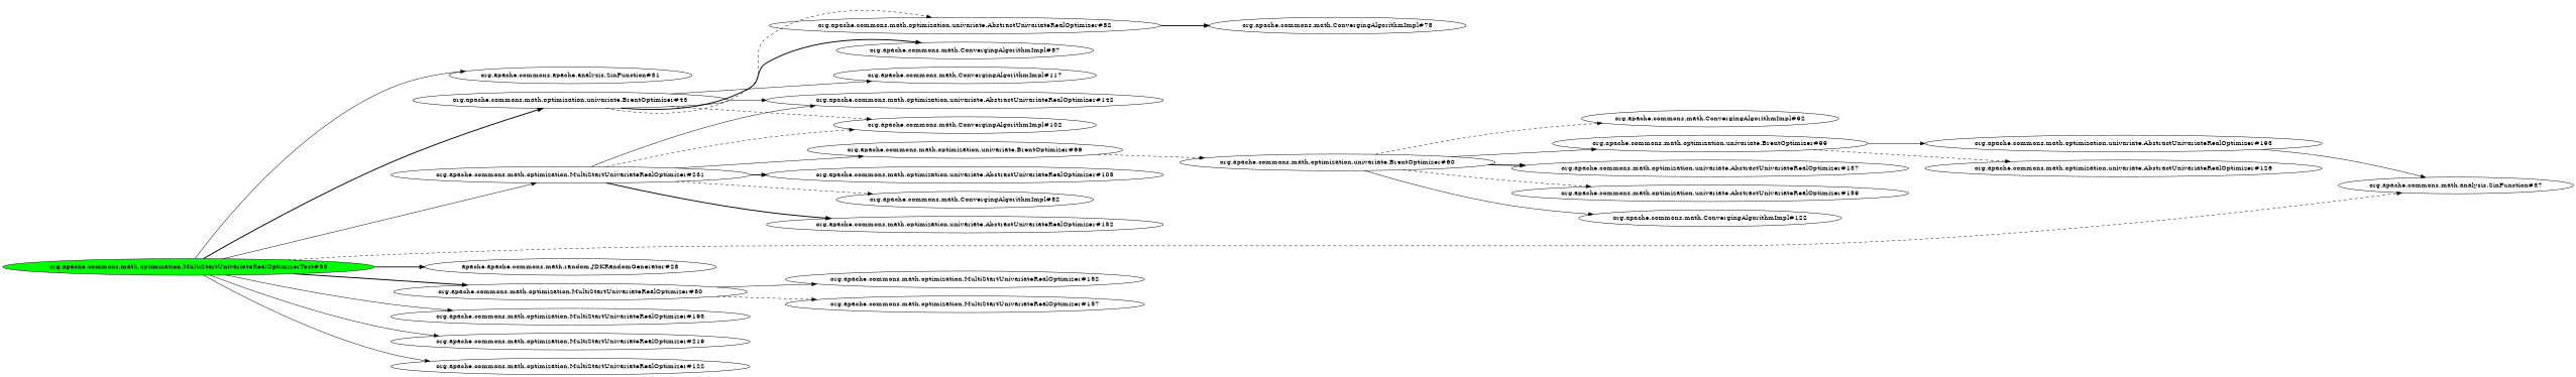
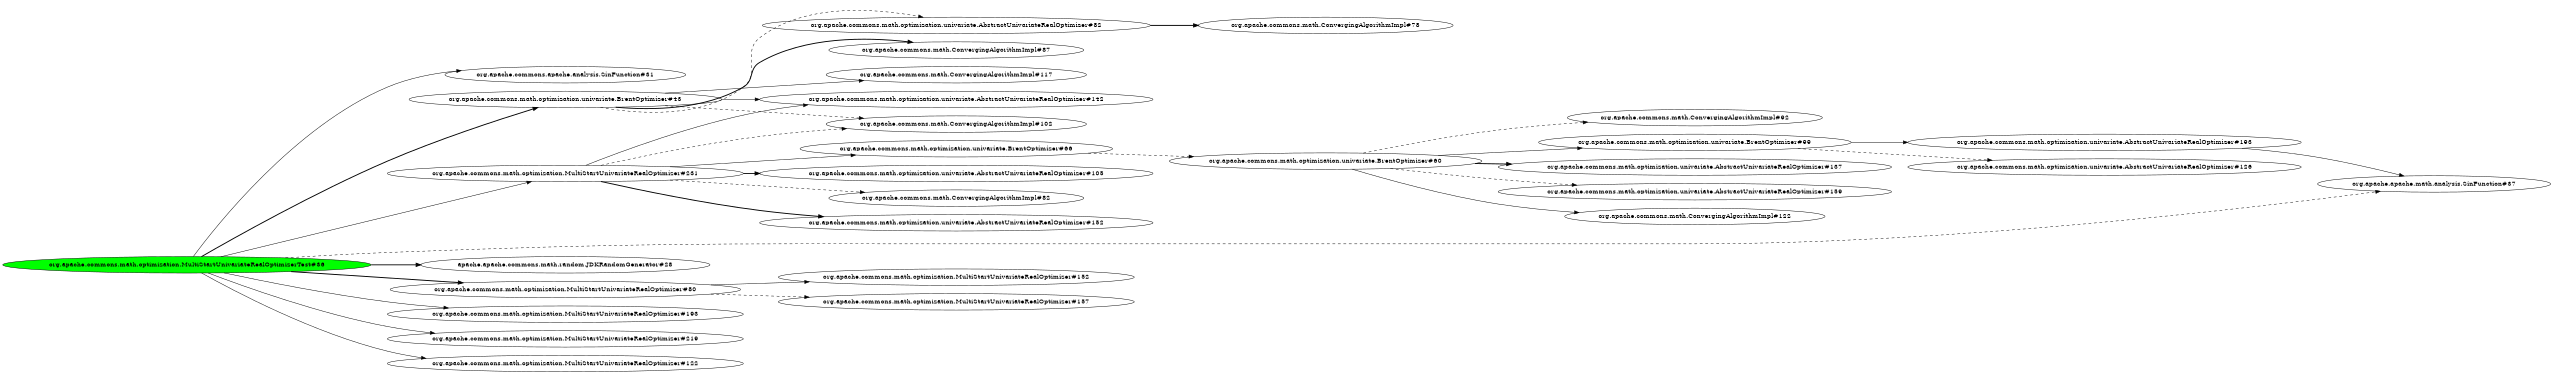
  digraph {
    rankdir=LR
    edge [style=solid]
    "org.apache.commons.math.optimization.MultiStartUnivariateRealOptimizerTest#36" [fillcolor=green style=filled]
    n2 [label="org.apache.commons.apache.analysis.SinFunction#31"]
    "org.apache.commons.math.optimization.univariate.BrentOptimizer#43"
    n4 [label="apache.apache.commons.math.random.JDKRandomGenerator#28"]
    "org.apache.commons.math.optimization.MultiStartUnivariateRealOptimizer#80"
    "org.apache.commons.math.optimization.MultiStartUnivariateRealOptimizer#231"
-   "org.apache.commons.math.analysis.SinFunction#37"
+   "org.apache.commons.math.analysis.SinFunction#37" [label="org.apache.apache.math.analysis.SinFunction#37"]
    "org.apache.commons.math.optimization.MultiStartUnivariateRealOptimizer#193"
    "org.apache.commons.math.optimization.MultiStartUnivariateRealOptimizer#219"
    "org.apache.commons.math.optimization.MultiStartUnivariateRealOptimizer#122"
    "org.apache.commons.math.optimization.univariate.AbstractUnivariateRealOptimizer#82"
    "org.apache.commons.math.optimization.univariate.AbstractUnivariateRealOptimizer#142"
    "org.apache.commons.math.ConvergingAlgorithmImpl#102"
    "org.apache.commons.math.ConvergingAlgorithmImpl#87"
    "org.apache.commons.math.ConvergingAlgorithmImpl#117"
    "org.apache.commons.math.optimization.MultiStartUnivariateRealOptimizer#152"
    "org.apache.commons.math.optimization.MultiStartUnivariateRealOptimizer#157"
    "org.apache.commons.math.optimization.univariate.BrentOptimizer#66"
    "org.apache.commons.math.optimization.univariate.AbstractUnivariateRealOptimizer#105"
    "org.apache.commons.math.ConvergingAlgorithmImpl#82"
    "org.apache.commons.math.optimization.univariate.AbstractUnivariateRealOptimizer#152"
    "org.apache.commons.math.ConvergingAlgorithmImpl#78"
    "org.apache.commons.math.optimization.univariate.BrentOptimizer#60"
    "org.apache.commons.math.optimization.univariate.AbstractUnivariateRealOptimizer#137"
    "org.apache.commons.math.optimization.univariate.AbstractUnivariateRealOptimizer#159"
    "org.apache.commons.math.ConvergingAlgorithmImpl#122"
    "org.apache.commons.math.ConvergingAlgorithmImpl#92"
    "org.apache.commons.math.optimization.univariate.BrentOptimizer#99"
    "org.apache.commons.math.optimization.univariate.AbstractUnivariateRealOptimizer#193"
    "org.apache.commons.math.optimization.univariate.AbstractUnivariateRealOptimizer#126"
    "org.apache.commons.math.optimization.MultiStartUnivariateRealOptimizerTest#36" -> n2
    "org.apache.commons.math.optimization.MultiStartUnivariateRealOptimizerTest#36" -> "org.apache.commons.math.optimization.univariate.BrentOptimizer#43" [style=bold]
    "org.apache.commons.math.optimization.MultiStartUnivariateRealOptimizerTest#36" -> n4 [style=bold]
    "org.apache.commons.math.optimization.MultiStartUnivariateRealOptimizerTest#36" -> "org.apache.commons.math.optimization.MultiStartUnivariateRealOptimizer#80" [style=bold]
    "org.apache.commons.math.optimization.MultiStartUnivariateRealOptimizerTest#36" -> "org.apache.commons.math.optimization.MultiStartUnivariateRealOptimizer#231"
    "org.apache.commons.math.optimization.MultiStartUnivariateRealOptimizerTest#36" -> "org.apache.commons.math.analysis.SinFunction#37" [style=dashed]
    "org.apache.commons.math.optimization.MultiStartUnivariateRealOptimizerTest#36" -> "org.apache.commons.math.optimization.MultiStartUnivariateRealOptimizer#193"
    "org.apache.commons.math.optimization.MultiStartUnivariateRealOptimizerTest#36" -> "org.apache.commons.math.optimization.MultiStartUnivariateRealOptimizer#219"
    "org.apache.commons.math.optimization.MultiStartUnivariateRealOptimizerTest#36" -> "org.apache.commons.math.optimization.MultiStartUnivariateRealOptimizer#122"
    "org.apache.commons.math.optimization.univariate.BrentOptimizer#43" -> "org.apache.commons.math.optimization.univariate.AbstractUnivariateRealOptimizer#82" [style=dashed]
    "org.apache.commons.math.optimization.univariate.BrentOptimizer#43" -> "org.apache.commons.math.optimization.univariate.AbstractUnivariateRealOptimizer#142"
    "org.apache.commons.math.optimization.univariate.BrentOptimizer#43" -> "org.apache.commons.math.ConvergingAlgorithmImpl#102" [style=dashed]
    "org.apache.commons.math.optimization.univariate.BrentOptimizer#43" -> "org.apache.commons.math.ConvergingAlgorithmImpl#87" [style=bold]
    "org.apache.commons.math.optimization.univariate.BrentOptimizer#43" -> "org.apache.commons.math.ConvergingAlgorithmImpl#117"
    "org.apache.commons.math.optimization.MultiStartUnivariateRealOptimizer#80" -> "org.apache.commons.math.optimization.MultiStartUnivariateRealOptimizer#152"
    "org.apache.commons.math.optimization.MultiStartUnivariateRealOptimizer#80" -> "org.apache.commons.math.optimization.MultiStartUnivariateRealOptimizer#157" [style=dashed]
    "org.apache.commons.math.optimization.MultiStartUnivariateRealOptimizer#231" -> "org.apache.commons.math.optimization.univariate.AbstractUnivariateRealOptimizer#142"
    "org.apache.commons.math.optimization.MultiStartUnivariateRealOptimizer#231" -> "org.apache.commons.math.ConvergingAlgorithmImpl#102" [style=dashed]
    "org.apache.commons.math.optimization.MultiStartUnivariateRealOptimizer#231" -> "org.apache.commons.math.optimization.univariate.BrentOptimizer#66"
    "org.apache.commons.math.optimization.MultiStartUnivariateRealOptimizer#231" -> "org.apache.commons.math.optimization.univariate.AbstractUnivariateRealOptimizer#105" [style=bold]
    "org.apache.commons.math.optimization.MultiStartUnivariateRealOptimizer#231" -> "org.apache.commons.math.ConvergingAlgorithmImpl#82" [style=dashed]
    "org.apache.commons.math.optimization.MultiStartUnivariateRealOptimizer#231" -> "org.apache.commons.math.optimization.univariate.AbstractUnivariateRealOptimizer#152" [style=bold]
    "org.apache.commons.math.optimization.univariate.AbstractUnivariateRealOptimizer#82" -> "org.apache.commons.math.ConvergingAlgorithmImpl#78" [style=bold]
    "org.apache.commons.math.optimization.univariate.BrentOptimizer#66" -> "org.apache.commons.math.optimization.univariate.BrentOptimizer#60" [style=dashed]
    "org.apache.commons.math.optimization.univariate.BrentOptimizer#60" -> "org.apache.commons.math.optimization.univariate.AbstractUnivariateRealOptimizer#137" [style=bold]
    "org.apache.commons.math.optimization.univariate.BrentOptimizer#60" -> "org.apache.commons.math.optimization.univariate.AbstractUnivariateRealOptimizer#159" [style=dashed]
    "org.apache.commons.math.optimization.univariate.BrentOptimizer#60" -> "org.apache.commons.math.ConvergingAlgorithmImpl#122"
    "org.apache.commons.math.optimization.univariate.BrentOptimizer#60" -> "org.apache.commons.math.ConvergingAlgorithmImpl#92" [style=dashed]
    "org.apache.commons.math.optimization.univariate.BrentOptimizer#60" -> "org.apache.commons.math.optimization.univariate.BrentOptimizer#99"
    "org.apache.commons.math.optimization.univariate.BrentOptimizer#99" -> "org.apache.commons.math.optimization.univariate.AbstractUnivariateRealOptimizer#193"
    "org.apache.commons.math.optimization.univariate.BrentOptimizer#99" -> "org.apache.commons.math.optimization.univariate.AbstractUnivariateRealOptimizer#126" [style=dashed]
    "org.apache.commons.math.optimization.univariate.AbstractUnivariateRealOptimizer#193" -> "org.apache.commons.math.analysis.SinFunction#37"
  }
